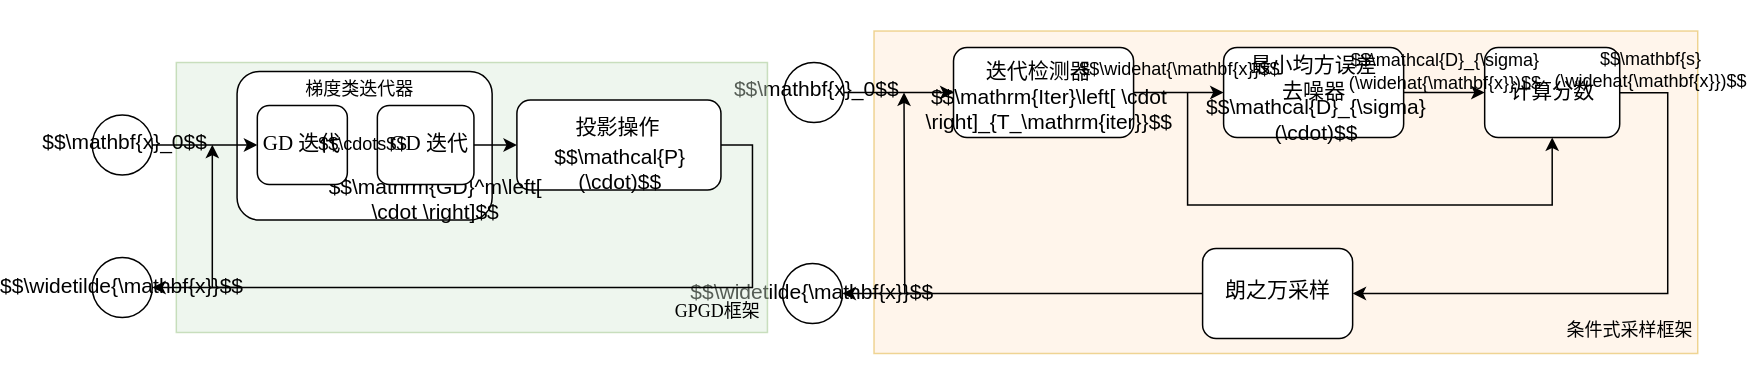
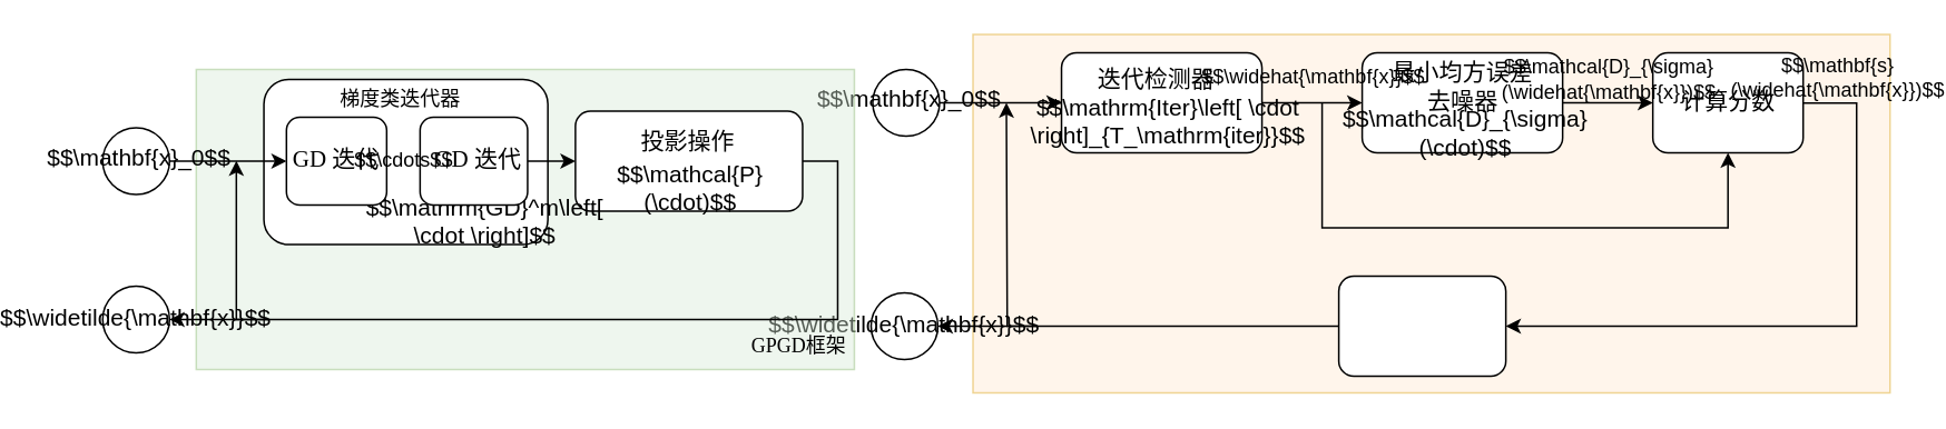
  <mxCell id="0" />
  <mxCell id="1" parent="0" />
  <mxCell id="2" value="" style="verticalLabelPosition=bottom;verticalAlign=top;html=1;shape=mxgraph.basic.rect;fillColor2=none;strokeWidth=1;size=0;indent=5;fillColor=#ffe6cc;strokeColor=#d79b00;shadow=0;movable=1;resizable=1;rotatable=1;deletable=1;editable=1;locked=0;connectable=1;opacity=40;" parent="1" vertex="1"><mxGeometry x="551" y="20" width="549" height="215" as="geometry" /></mxCell>
  <mxCell id="3" value="" style="group" parent="1" vertex="1" connectable="0"><mxGeometry x="784" y="26" width="120" height="65" as="geometry" /></mxCell>
  <mxCell id="4" value="" style="rounded=1;whiteSpace=wrap;html=1;" parent="3" vertex="1"><mxGeometry y="5" width="120" height="60" as="geometry" /></mxCell>
  <mxCell id="5" value="&lt;font face=&quot;Times New Roman&quot;&gt;&lt;span style=&quot;font-size: 14px;&quot;&gt;最小均方误差去噪器&lt;/span&gt;&lt;/font&gt;" style="text;html=1;align=center;verticalAlign=middle;whiteSpace=wrap;rounded=0;" parent="3" vertex="1"><mxGeometry x="13.5" y="1" width="92.5" height="50" as="geometry" /></mxCell>
  <mxCell id="6" value="&lt;font style=&quot;font-size: 14px;&quot;&gt;$$\mathcal{D}_{\sigma}(\cdot)$$&lt;/font&gt;" style="text;html=1;align=center;verticalAlign=middle;whiteSpace=wrap;rounded=0;" parent="3" vertex="1"><mxGeometry x="32" y="38" width="60" height="30" as="geometry" /></mxCell>
  <mxCell id="7" value="" style="group" parent="1" vertex="1" connectable="0"><mxGeometry x="604" y="28" width="130" height="66" as="geometry" /></mxCell>
  <mxCell id="8" value="" style="rounded=1;whiteSpace=wrap;html=1;" parent="7" vertex="1"><mxGeometry y="3" width="120" height="60" as="geometry" /></mxCell>
  <mxCell id="9" value="&lt;font face=&quot;Times New Roman&quot;&gt;&lt;span style=&quot;font-size: 14px;&quot;&gt;迭代检测器&lt;/span&gt;&lt;/font&gt;" style="text;html=1;align=center;verticalAlign=middle;whiteSpace=wrap;rounded=0;" parent="7" vertex="1"><mxGeometry y="-5" width="114" height="50" as="geometry" /></mxCell>
  <mxCell id="10" value="&lt;font style=&quot;font-size: 14px;&quot;&gt;$$\mathrm{Iter}\left[ \cdot \right]_{T_\mathrm{iter}}$$&lt;/font&gt;" style="text;html=1;align=center;verticalAlign=middle;whiteSpace=wrap;rounded=0;" parent="7" vertex="1"><mxGeometry x="34" y="29" width="60" height="30" as="geometry" /></mxCell>
  <mxCell id="11" style="edgeStyle=orthogonalEdgeStyle;rounded=0;orthogonalLoop=1;jettySize=auto;html=1;exitX=1;exitY=0.5;exitDx=0;exitDy=0;entryX=0;entryY=0.5;entryDx=0;entryDy=0;" parent="1" source="8" target="4" edge="1"><mxGeometry relative="1" as="geometry" /></mxCell>
  <mxCell id="12" value="" style="group" parent="1" vertex="1" connectable="0"><mxGeometry x="481" y="41" width="60" height="40" as="geometry" /></mxCell>
  <mxCell id="13" value="" style="ellipse;whiteSpace=wrap;html=1;aspect=fixed;" parent="12" vertex="1"><mxGeometry x="10" width="40" height="40" as="geometry" /></mxCell>
  <mxCell id="14" value="&lt;font style=&quot;font-size: 14px;&quot;&gt;$$\mathbf{x}_0$$&lt;/font&gt;" style="text;html=1;align=center;verticalAlign=middle;whiteSpace=wrap;rounded=0;" parent="12" vertex="1"><mxGeometry x="2" y="3" width="60" height="30" as="geometry" /></mxCell>
  <mxCell id="15" style="edgeStyle=orthogonalEdgeStyle;rounded=0;orthogonalLoop=1;jettySize=auto;html=1;exitX=1;exitY=0.5;exitDx=0;exitDy=0;entryX=0;entryY=0.5;entryDx=0;entryDy=0;" parent="1" source="13" target="8" edge="1"><mxGeometry relative="1" as="geometry" /></mxCell>
  <mxCell id="16" value="" style="group" parent="1" vertex="1" connectable="0"><mxGeometry x="480" y="174" width="60" height="40" as="geometry" /></mxCell>
  <mxCell id="17" style="edgeStyle=orthogonalEdgeStyle;rounded=0;orthogonalLoop=1;jettySize=auto;html=1;exitX=1;exitY=0.5;exitDx=0;exitDy=0;endArrow=none;endFill=0;startArrow=classic;startFill=1;" parent="16" source="18" edge="1"><mxGeometry relative="1" as="geometry"><mxPoint x="110" y="21" as="targetPoint" /></mxGeometry></mxCell>
  <mxCell id="18" value="" style="ellipse;whiteSpace=wrap;html=1;aspect=fixed;" parent="16" vertex="1"><mxGeometry x="10" y="1" width="40" height="40" as="geometry" /></mxCell>
  <mxCell id="19" value="&lt;font style=&quot;font-size: 14px;&quot;&gt;$$\widetilde{\mathbf{x}}$$&lt;/font&gt;" style="text;html=1;align=center;verticalAlign=middle;whiteSpace=wrap;rounded=0;" parent="16" vertex="1"><mxGeometry y="5" width="60" height="30" as="geometry" /></mxCell>
  <mxCell id="20" value="" style="group" parent="1" vertex="1" connectable="0"><mxGeometry x="958" y="26" width="150" height="65" as="geometry" /></mxCell>
  <mxCell id="21" value="" style="rounded=1;whiteSpace=wrap;html=1;" parent="20" vertex="1"><mxGeometry y="5" width="90" height="60" as="geometry" /></mxCell>
  <mxCell id="22" style="edgeStyle=orthogonalEdgeStyle;rounded=0;orthogonalLoop=1;jettySize=auto;html=1;exitX=0.5;exitY=1;exitDx=0;exitDy=0;startArrow=classic;startFill=1;endArrow=none;endFill=0;" parent="20" source="21" edge="1"><mxGeometry relative="1" as="geometry"><mxPoint x="-198" y="39" as="targetPoint" /><mxPoint x="50" y="90" as="sourcePoint" /><Array as="points"><mxPoint x="45" y="110" /><mxPoint x="-198" y="110" /><mxPoint x="-198" y="35" /></Array></mxGeometry></mxCell>
  <mxCell id="23" value="&lt;font face=&quot;Times New Roman&quot;&gt;&lt;span style=&quot;font-size: 14px;&quot;&gt;计算分数&lt;/span&gt;&lt;/font&gt;" style="text;html=1;align=center;verticalAlign=middle;whiteSpace=wrap;rounded=0;" parent="20" vertex="1"><mxGeometry x="8.75" y="10" width="72.5" height="50" as="geometry" /></mxCell>
  <mxCell id="24" style="edgeStyle=orthogonalEdgeStyle;rounded=0;orthogonalLoop=1;jettySize=auto;html=1;exitX=1;exitY=0.5;exitDx=0;exitDy=0;entryX=0;entryY=0.5;entryDx=0;entryDy=0;" parent="1" source="4" target="21" edge="1"><mxGeometry relative="1" as="geometry" /></mxCell>
  <mxCell id="25" value="$$\widehat{\mathbf{x}}$$" style="text;html=1;align=center;verticalAlign=middle;whiteSpace=wrap;rounded=0;" parent="1" vertex="1"><mxGeometry x="725" y="31" width="60" height="30" as="geometry" /></mxCell>
  <mxCell id="26" value="$$\mathcal{D}_{\sigma}(\widehat{\mathbf{x}})$$" style="text;html=1;align=center;verticalAlign=middle;whiteSpace=wrap;rounded=0;" parent="1" vertex="1"><mxGeometry x="902" y="32" width="60" height="30" as="geometry" /></mxCell>
  <mxCell id="27" style="edgeStyle=orthogonalEdgeStyle;rounded=0;orthogonalLoop=1;jettySize=auto;html=1;exitX=0;exitY=0.5;exitDx=0;exitDy=0;" parent="1" source="28" edge="1"><mxGeometry relative="1" as="geometry"><mxPoint x="571" y="61" as="targetPoint" /><mxPoint x="770" y="200" as="sourcePoint" /></mxGeometry></mxCell>
  <mxCell id="28" value="" style="rounded=1;whiteSpace=wrap;html=1;" parent="1" vertex="1"><mxGeometry x="770" y="165" width="100" height="60" as="geometry" /></mxCell>
- <mxCell id="29" value="&lt;font face=&quot;Times New Roman&quot;&gt;&lt;span style=&quot;font-size: 14px;&quot;&gt;朗之万采样&lt;/span&gt;&lt;/font&gt;" style="text;html=1;align=center;verticalAlign=middle;whiteSpace=wrap;rounded=0;" parent="1" vertex="1"><mxGeometry x="783.75" y="169" width="72.5" height="50" as="geometry" /></mxCell>
  <mxCell id="30" style="edgeStyle=orthogonalEdgeStyle;rounded=0;orthogonalLoop=1;jettySize=auto;html=1;exitX=0.152;exitY=1.006;exitDx=0;exitDy=0;entryX=1;entryY=0.5;entryDx=0;entryDy=0;exitPerimeter=0;" parent="1" source="52" target="28" edge="1"><mxGeometry relative="1" as="geometry"><mxPoint x="871" y="192" as="targetPoint" /><mxPoint x="1110" y="58" as="sourcePoint" /><Array as="points"><mxPoint x="1080" y="61" /><mxPoint x="1080" y="195" /></Array></mxGeometry></mxCell>
- <mxCell id="31" value="条件式采样框架" style="text;html=1;align=center;verticalAlign=middle;whiteSpace=wrap;rounded=0;fontFamily=Times New Roman;" parent="1" vertex="1"><mxGeometry x="1010" y="205" width="90" height="30" as="geometry" /></mxCell>
  <mxCell id="32" value="" style="verticalLabelPosition=bottom;verticalAlign=top;html=1;shape=mxgraph.basic.rect;fillColor2=none;strokeWidth=1;size=0;indent=5;fillColor=#d5e8d4;strokeColor=#82b366;shadow=0;movable=1;resizable=1;rotatable=1;deletable=1;editable=1;locked=0;connectable=1;opacity=40;" parent="1" vertex="1"><mxGeometry x="86" y="41" width="394" height="180" as="geometry" /></mxCell>
  <mxCell id="33" style="edgeStyle=orthogonalEdgeStyle;rounded=0;orthogonalLoop=1;jettySize=auto;html=1;exitX=1;exitY=0.5;exitDx=0;exitDy=0;" parent="1" source="34" edge="1"><mxGeometry relative="1" as="geometry"><mxPoint x="110" y="95.857" as="targetPoint" /><Array as="points"><mxPoint x="470" y="96" /><mxPoint x="470" y="191" /><mxPoint x="110" y="191" /></Array></mxGeometry></mxCell>
  <mxCell id="34" value="" style="rounded=1;whiteSpace=wrap;html=1;" parent="1" vertex="1"><mxGeometry x="313" y="66" width="136" height="60" as="geometry" /></mxCell>
  <mxCell id="35" value="&lt;font face=&quot;Times New Roman&quot;&gt;&lt;span style=&quot;font-size: 14px;&quot;&gt;投影操作&lt;/span&gt;&lt;/font&gt;" style="text;html=1;align=center;verticalAlign=middle;whiteSpace=wrap;rounded=0;" parent="1" vertex="1"><mxGeometry x="315.5" y="60" width="128.5" height="50" as="geometry" /></mxCell>
  <mxCell id="36" value="&lt;font style=&quot;font-size: 14px;&quot;&gt;$$\mathcal{P}(\cdot)$$&lt;/font&gt;" style="text;html=1;align=center;verticalAlign=middle;whiteSpace=wrap;rounded=0;" parent="1" vertex="1"><mxGeometry x="352" y="97" width="60" height="30" as="geometry" /></mxCell>
  <mxCell id="37" value="GPGD框架" style="text;html=1;align=center;verticalAlign=middle;whiteSpace=wrap;rounded=0;fontFamily=Times New Roman;" parent="1" vertex="1"><mxGeometry x="417" y="192" width="60" height="30" as="geometry" /></mxCell>
  <mxCell id="38" value="" style="group" parent="1" vertex="1" connectable="0"><mxGeometry x="140" y="67" width="170" height="79.002" as="geometry" /></mxCell>
  <mxCell id="39" value="" style="group" parent="38" vertex="1" connectable="0"><mxGeometry x="-13.5" y="-20" width="183.5" height="99" as="geometry" /></mxCell>
  <mxCell id="40" value="" style="rounded=1;whiteSpace=wrap;html=1;" parent="39" vertex="1"><mxGeometry width="170" height="98.997" as="geometry" /></mxCell>
  <mxCell id="41" value="&lt;font style=&quot;font-size: 14px;&quot;&gt;$$\mathrm{GD}^m\left[ \cdot \right]$$&lt;/font&gt;" style="text;html=1;align=center;verticalAlign=middle;whiteSpace=wrap;rounded=0;" parent="39" vertex="1"><mxGeometry x="117.5" y="70.001" width="30" height="28.999" as="geometry" /></mxCell>
  <mxCell id="42" value="" style="rounded=1;whiteSpace=wrap;html=1;" parent="38" vertex="1"><mxGeometry y="2.636" width="60" height="52.727" as="geometry" /></mxCell>
  <mxCell id="43" value="&lt;font face=&quot;Times New Roman&quot;&gt;&lt;span style=&quot;font-size: 14px;&quot;&gt;GD 迭代&lt;/span&gt;&lt;/font&gt;" style="text;html=1;align=center;verticalAlign=middle;whiteSpace=wrap;rounded=0;" parent="38" vertex="1"><mxGeometry x="-15.996" y="8.03" width="92.046" height="40.97" as="geometry" /></mxCell>
  <mxCell id="44" value="" style="group" parent="1" vertex="1" connectable="0"><mxGeometry x="20" y="76" width="60" height="40" as="geometry" /></mxCell>
  <mxCell id="45" value="" style="ellipse;whiteSpace=wrap;html=1;aspect=fixed;" parent="44" vertex="1"><mxGeometry x="10" width="40" height="40" as="geometry" /></mxCell>
  <mxCell id="46" value="&lt;font style=&quot;font-size: 14px;&quot;&gt;$$\mathbf{x}_0$$&lt;/font&gt;" style="text;html=1;align=center;verticalAlign=middle;whiteSpace=wrap;rounded=0;" parent="44" vertex="1"><mxGeometry x="2" y="3" width="60" height="30" as="geometry" /></mxCell>
  <mxCell id="47" style="edgeStyle=orthogonalEdgeStyle;rounded=0;orthogonalLoop=1;jettySize=auto;html=1;exitX=1;exitY=0.5;exitDx=0;exitDy=0;entryX=0;entryY=0.5;entryDx=0;entryDy=0;" parent="1" source="45" target="42" edge="1"><mxGeometry relative="1" as="geometry" /></mxCell>
  <mxCell id="48" value="" style="group" parent="1" vertex="1" connectable="0"><mxGeometry x="20" y="170" width="60" height="40" as="geometry" /></mxCell>
  <mxCell id="49" style="edgeStyle=orthogonalEdgeStyle;rounded=0;orthogonalLoop=1;jettySize=auto;html=1;exitX=1;exitY=0.5;exitDx=0;exitDy=0;endArrow=none;endFill=0;startArrow=classic;startFill=1;" parent="48" source="50" edge="1"><mxGeometry relative="1" as="geometry"><mxPoint x="110" y="21" as="targetPoint" /></mxGeometry></mxCell>
  <mxCell id="50" value="" style="ellipse;whiteSpace=wrap;html=1;aspect=fixed;" parent="48" vertex="1"><mxGeometry x="10" y="1" width="40" height="40" as="geometry" /></mxCell>
  <mxCell id="51" value="&lt;font style=&quot;font-size: 14px;&quot;&gt;$$\widetilde{\mathbf{x}}$$&lt;/font&gt;" style="text;html=1;align=center;verticalAlign=middle;whiteSpace=wrap;rounded=0;" parent="48" vertex="1"><mxGeometry y="5" width="60" height="30" as="geometry" /></mxCell>
  <mxCell id="52" value="$$\mathbf{s}(\widehat{\mathbf{x}})$$" style="text;html=1;align=center;verticalAlign=middle;whiteSpace=wrap;rounded=0;" parent="1" vertex="1"><mxGeometry x="1039" y="31" width="60" height="30" as="geometry" /></mxCell>
  <mxCell id="53" value="" style="group" parent="1" vertex="1" connectable="0"><mxGeometry x="220" y="67" width="80" height="58" as="geometry" /></mxCell>
  <mxCell id="54" value="" style="rounded=1;whiteSpace=wrap;html=1;" parent="53" vertex="1"><mxGeometry y="2.636" width="64.368" height="52.727" as="geometry" /></mxCell>
  <mxCell id="55" value="&lt;font face=&quot;Times New Roman&quot;&gt;&lt;span style=&quot;font-size: 14px;&quot;&gt;GD 迭代&lt;/span&gt;&lt;/font&gt;" style="text;html=1;align=center;verticalAlign=middle;whiteSpace=wrap;rounded=0;" parent="53" vertex="1"><mxGeometry x="-10" y="8.51" width="90" height="40.97" as="geometry" /></mxCell>
  <mxCell id="56" value="$$\cdots$$" style="text;html=1;align=center;verticalAlign=middle;resizable=0;points=[];autosize=1;strokeColor=none;fillColor=none;" parent="53" vertex="1"><mxGeometry x="-50" y="14" width="80" height="30" as="geometry" /></mxCell>
  <mxCell id="57" style="edgeStyle=orthogonalEdgeStyle;rounded=0;orthogonalLoop=1;jettySize=auto;html=1;exitX=1;exitY=0.5;exitDx=0;exitDy=0;entryX=0;entryY=0.5;entryDx=0;entryDy=0;" parent="1" source="54" target="34" edge="1"><mxGeometry relative="1" as="geometry" /></mxCell>
  <mxCell id="58" value="梯度类迭代器" style="text;html=1;align=center;verticalAlign=middle;whiteSpace=wrap;rounded=0;" parent="1" vertex="1"><mxGeometry x="158" y="38.03" width="101.03" height="40.97" as="geometry" /></mxCell>
